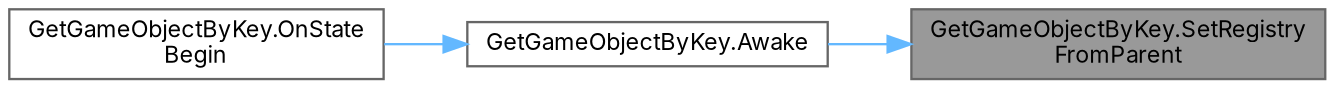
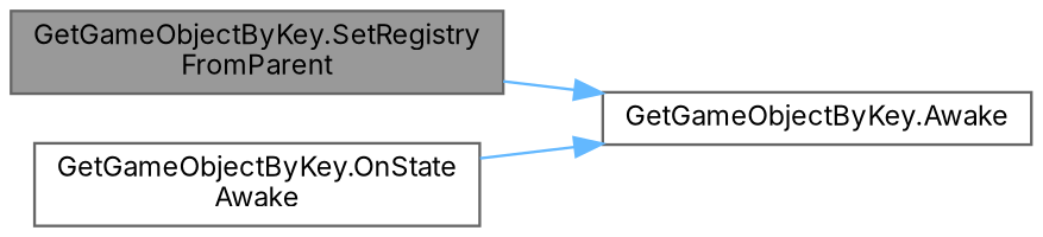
  digraph {
    fontname=Inter
    rankdir=RL
    node [color=grey40 fillcolor=white fontname=Inter fontsize=10 shape=box style=filled]
    edge [color=steelblue1 dir=back fontname=Inter fontsize=10 labelfontname=Helvetica labelfontsize=10 style=solid]
    n1 [color=gray40 fillcolor=grey60 fontcolor=black height=0.2 label="GetGameObjectByKey.SetRegistry\lFromParent" width=0.4]
    n2 [height=0.2 label="GetGameObjectByKey.Awake" width=0.4]
-   n3 [height=0.2 label="GetGameObjectByKey.OnState\lBegin" width=0.4]
-   n1 -> n2
+   n3 [height=0.2 label="GetGameObjectByKey.OnState\lAwake" width=0.4]
+   n2 -> n1
    n2 -> n3
  }
